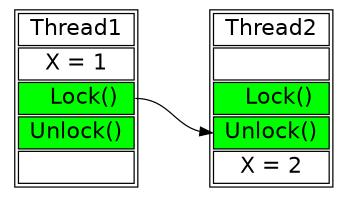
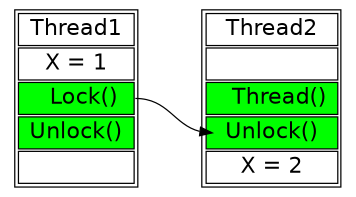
  digraph {
    rankdir=LR
    node [fontname=Helvetica fontsize=18 labeljust=r rankdir=LR shape=plaintext]
    edge [color=white style=invis]
    n1 [label=<<TABLE BGCOLOR="white">         <tr>  <td port="0"> Thread1 </td> </tr>        <tr>  <td> X = 1 </td> </tr>        <tr>  <td bgcolor="green" port="lock">   Lock() </td> </tr>        <tr>  <td bgcolor="green" port="unlock"> Unlock() </td> </tr>        <tr>  <td port="end">   </td> </tr>        </TABLE>>]
-   n2 [label=<<TABLE BGCOLOR="white">         <tr>  <td port="0"> Thread2 </td> </tr>        <tr>  <td >   </td> </tr>        <tr>  <td bgcolor="green" port="lock">   Lock() </td> </tr>        <tr>  <td bgcolor="green" port="unlock"> Unlock() </td> </tr>        <tr>  <td port="end"> X = 2 </td> </tr>        </TABLE>>]
+   n2 [label=<<TABLE BGCOLOR="white">         <tr>  <td port="0"> Thread2 </td> </tr>        <tr>  <td >   </td> </tr>        <tr>  <td bgcolor="green" port="lock">   Thread() </td> </tr>        <tr>  <td bgcolor="green" port="unlock"> Unlock() </td> </tr>        <tr>  <td port="end"> X = 2 </td> </tr>        </TABLE>>]
    n1 -> n2 [headport=end tailport=end]
    n1 -> n2 [headport=0 tailport=0]
    n1 -> n2 [headport=unlock tailport=lock color="" style=""]
  }
